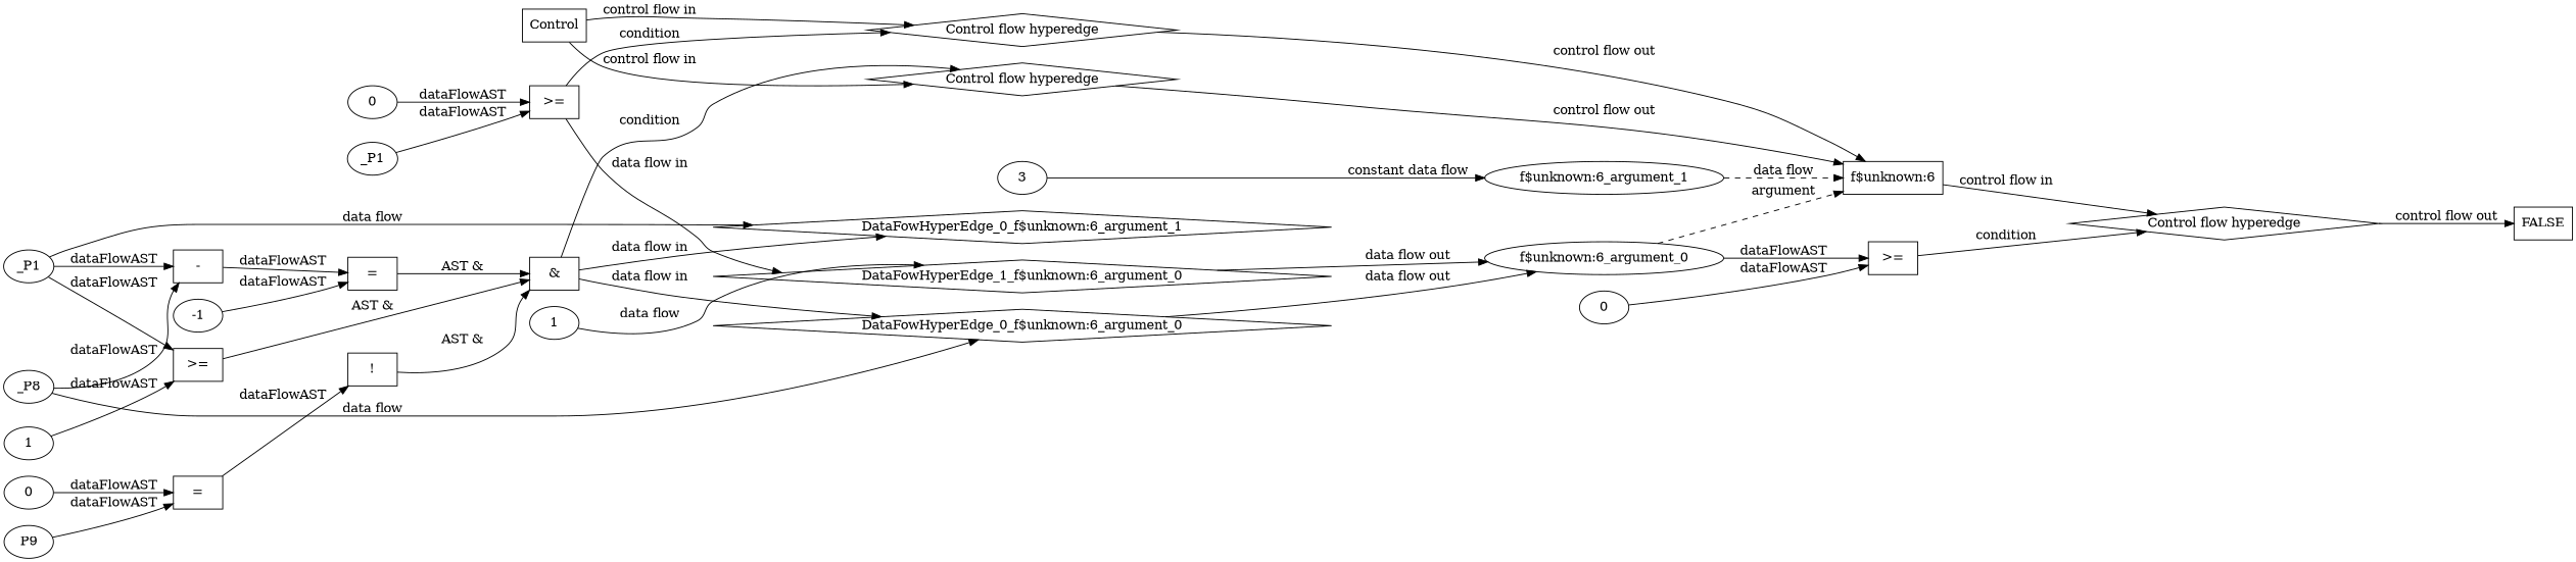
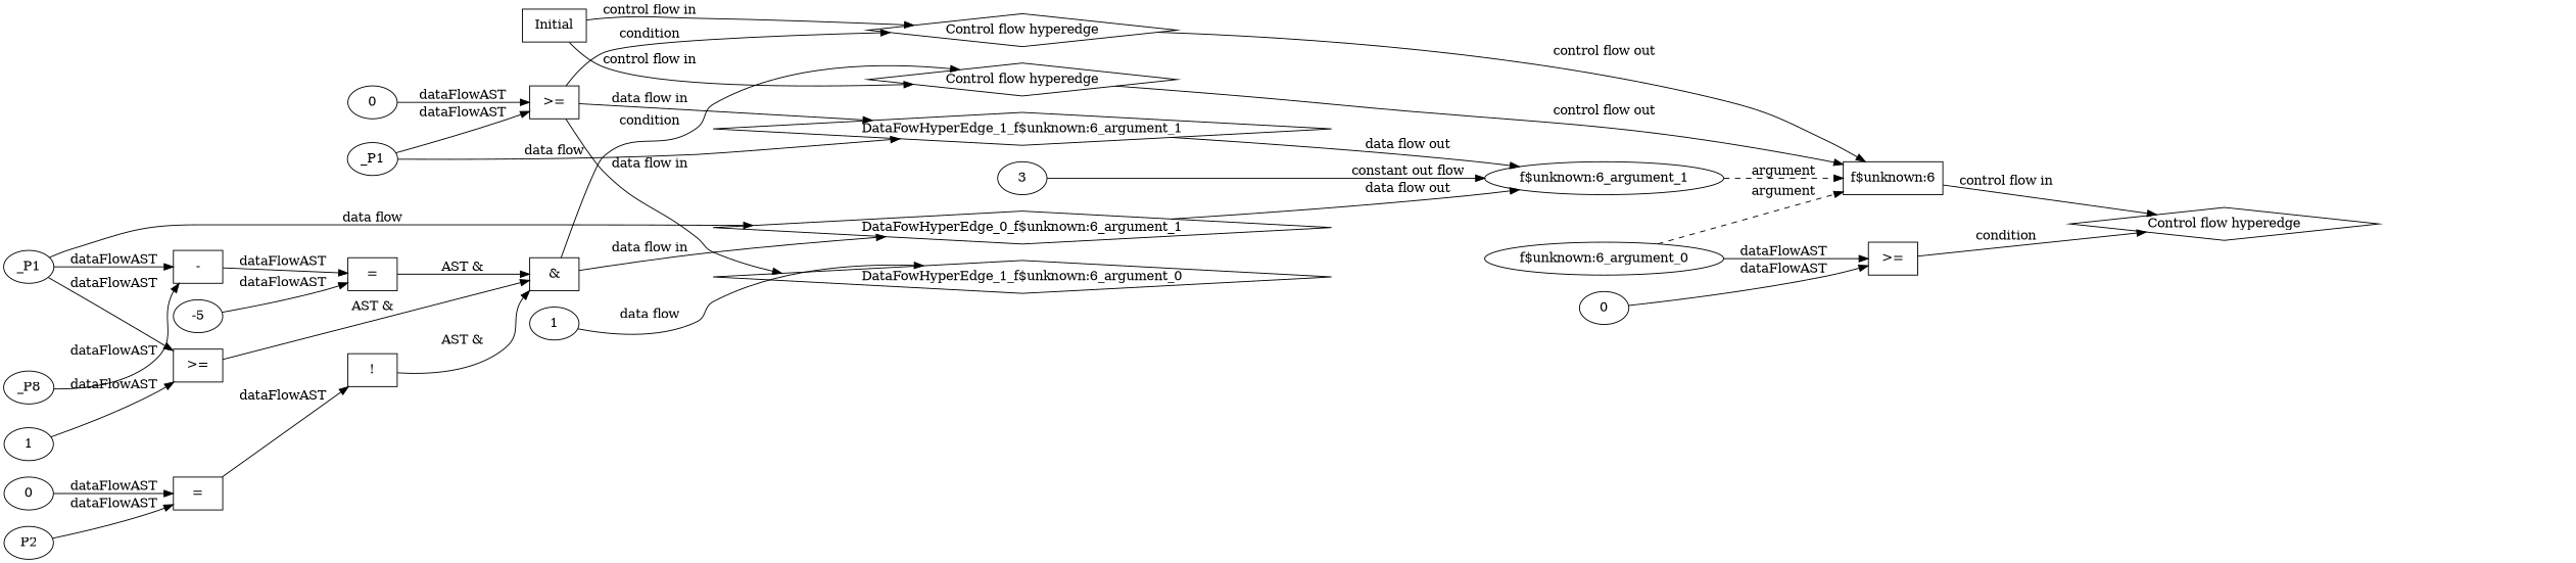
  digraph {
    rankdir=LR
    n1 [label="f$unknown:6" nodeName="f$unknown:6" shape=rect]
    n2 [label="Control flow hyperedge" nodeName=ControlFowHyperEdge_2 shape=diamond]
-   n3 [label=FALSE nodeName=FALSE shape=rect]
-   n4 [label=Control nodeName=Initial shape=rect]
+   n4 [label=Initial nodeName=Initial shape=rect]
    n5 [label="Control flow hyperedge" nodeName=ControlFowHyperEdge_0 shape=diamond]
    n6 [label="Control flow hyperedge" nodeName=ControlFowHyperEdge_1 shape=diamond]
    n7 [label="f$unknown:6_argument_0" nodeName=argument0 shape=oval]
    n8 [label=">=" nodeName="xxxFALSE___f$unknown:6_2xxxguard_0_node_0" shape=rect]
    n9 [label="f$unknown:6_argument_1" nodeName=argument1 shape=oval]
    n10 [label="&" nodeName="xxxf$unknown:6___Initial_0xxx_and" shape=rect]
-   n11 [label="DataFowHyperEdge_0_f$unknown:6_argument_0" nodeName="DataFowHyperEdge_0_f$unknown:6_argument_0" shape=diamond]
    n12 [label="DataFowHyperEdge_0_f$unknown:6_argument_1" nodeName="DataFowHyperEdge_0_f$unknown:6_argument_1" shape=diamond]
    n13 [label="!" nodeName="xxxf$unknown:6___Initial_0xxxguard_0_node_0" shape=rect]
    n14 [label="=" nodeName="xxxf$unknown:6___Initial_0xxxguard_0_node_1" shape=rect]
-   n15 [label=P9 nodeName="xxxf$unknown:6___Initial_0xxxguard_0_node_2"]
+   n15 [label=P2 nodeName="xxxf$unknown:6___Initial_0xxxguard_0_node_2"]
    n16 [label=0 nodeName="xxxf$unknown:6___Initial_0xxxguard_0_node_3"]
    n17 [label=">=" nodeName="xxxf$unknown:6___Initial_0xxxguard1_node_0" shape=rect]
    n18 [label=1 nodeName="xxxf$unknown:6___Initial_0xxxguard1_node_2"]
    n19 [label=_P1 nodeName="xxxf$unknown:6___Initial_0xxxdataFlow1_node_0"]
    n20 [label="-" nodeName="xxxf$unknown:6___Initial_0xxxguard2_node_1" shape=rect]
    n21 [label="=" nodeName="xxxf$unknown:6___Initial_0xxxguard2_node_0" shape=rect]
-   n22 [label=-1 nodeName="xxxf$unknown:6___Initial_0xxxguard2_node_4"]
+   n22 [label=-5 nodeName="xxxf$unknown:6___Initial_0xxxguard2_node_4"]
    n23 [label=_P8 nodeName="xxxf$unknown:6___Initial_0xxxdataFlow_0_node_0"]
    n24 [label=">=" nodeName="xxxf$unknown:6___Initial_1xxxguard_0_node_0" shape=rect]
    n25 [label="DataFowHyperEdge_1_f$unknown:6_argument_0" nodeName="DataFowHyperEdge_1_f$unknown:6_argument_0" shape=diamond]
+   n26 [label="DataFowHyperEdge_1_f$unknown:6_argument_1" nodeName="DataFowHyperEdge_1_f$unknown:6_argument_1" shape=diamond]
    n27 [label=0 nodeName="xxxf$unknown:6___Initial_1xxxguard_0_node_1"]
    n28 [label=_P1 nodeName="xxxf$unknown:6___Initial_1xxxdataFlow1_node_0"]
    n29 [label=1 nodeName="xxxf$unknown:6___Initial_1xxxdataFlow_0_node_0"]
    n30 [label=0 nodeName="xxxFALSE___f$unknown:6_2xxxguard_0_node_1"]
    n31 [label=3 nodeName="xxxFALSE___f$unknown:6_2xxxf$unknown:6_argument_1_constant_3"]
    n1 -> n2 [label="control flow in"]
-   n2 -> n3 [label="control flow out"]
    n4 -> n5 [label="control flow in"]
    n4 -> n6 [label="control flow in"]
    n5 -> n1 [label="control flow out"]
    n6 -> n1 [label="control flow out"]
    n7 -> n1 [label=argument style=dashed]
    n7 -> n8 [label=dataFlowAST]
    n8 -> n2 [label=condition]
-   n9 -> n1 [label="data flow" style=dashed]
+   n9 -> n1 [label=argument style=dashed]
    n10 -> n5 [label=condition]
-   n10 -> n11 [label="data flow in"]
    n10 -> n12 [label="data flow in"]
-   n11 -> n7 [label="data flow out"]
+   n12 -> n9 [label="data flow out"]
    n13 -> n10 [label="AST &"]
    n14 -> n13 [label=dataFlowAST]
    n15 -> n14 [label=dataFlowAST]
    n16 -> n14 [label=dataFlowAST]
    n17 -> n10 [label="AST &"]
    n18 -> n17 [label=dataFlowAST]
    n19 -> n12 [label="data flow"]
    n19 -> n17 [label=dataFlowAST]
    n19 -> n20 [label=dataFlowAST]
    n20 -> n21 [label=dataFlowAST]
    n21 -> n10 [label="AST &"]
    n22 -> n21 [label=dataFlowAST]
-   n23 -> n11 [label="data flow"]
    n23 -> n20 [label=dataFlowAST]
    n24 -> n6 [label=condition]
    n24 -> n25 [label="data flow in"]
-   n25 -> n7 [label="data flow out"]
+   n24 -> n26 [label="data flow in"]
+   n26 -> n9 [label="data flow out"]
    n27 -> n24 [label=dataFlowAST]
    n28 -> n24 [label=dataFlowAST]
+   n28 -> n26 [label="data flow"]
    n29 -> n25 [label="data flow"]
    n30 -> n8 [label=dataFlowAST]
-   n31 -> n9 [label="constant data flow"]
+   n31 -> n9 [label="constant out flow"]
  }
